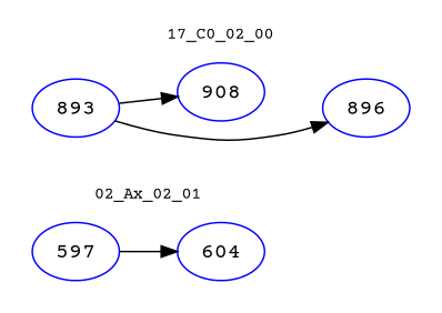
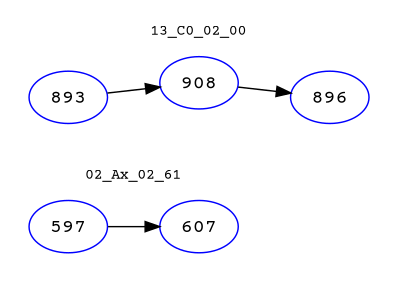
  digraph {
    fontname="Courier Prime"
    rankdir=LR
    node [color=blue fontname="Courier Prime"]
    edge [color=black fontname="Courier Prime"]
    n1 [label=597]
-   n2 [label=604]
+   n2 [label=607]
    n3 [label=893]
    n4 [label=896]
    n5 [label=908]
    subgraph cluster_1 {
      color=white
      fontsize=10
-     label="02_Ax_02_01"
+     label="02_Ax_02_61"
      n1
      n2
    }
    subgraph cluster_2 {
      color=white
      fontsize=10
-     label="17_C0_02_00"
+     label="13_C0_02_00"
      n3
      n4
      n5
    }
    n1 -> n2
-   n3 -> n4
+   n5 -> n4
    n3 -> n5
  }
